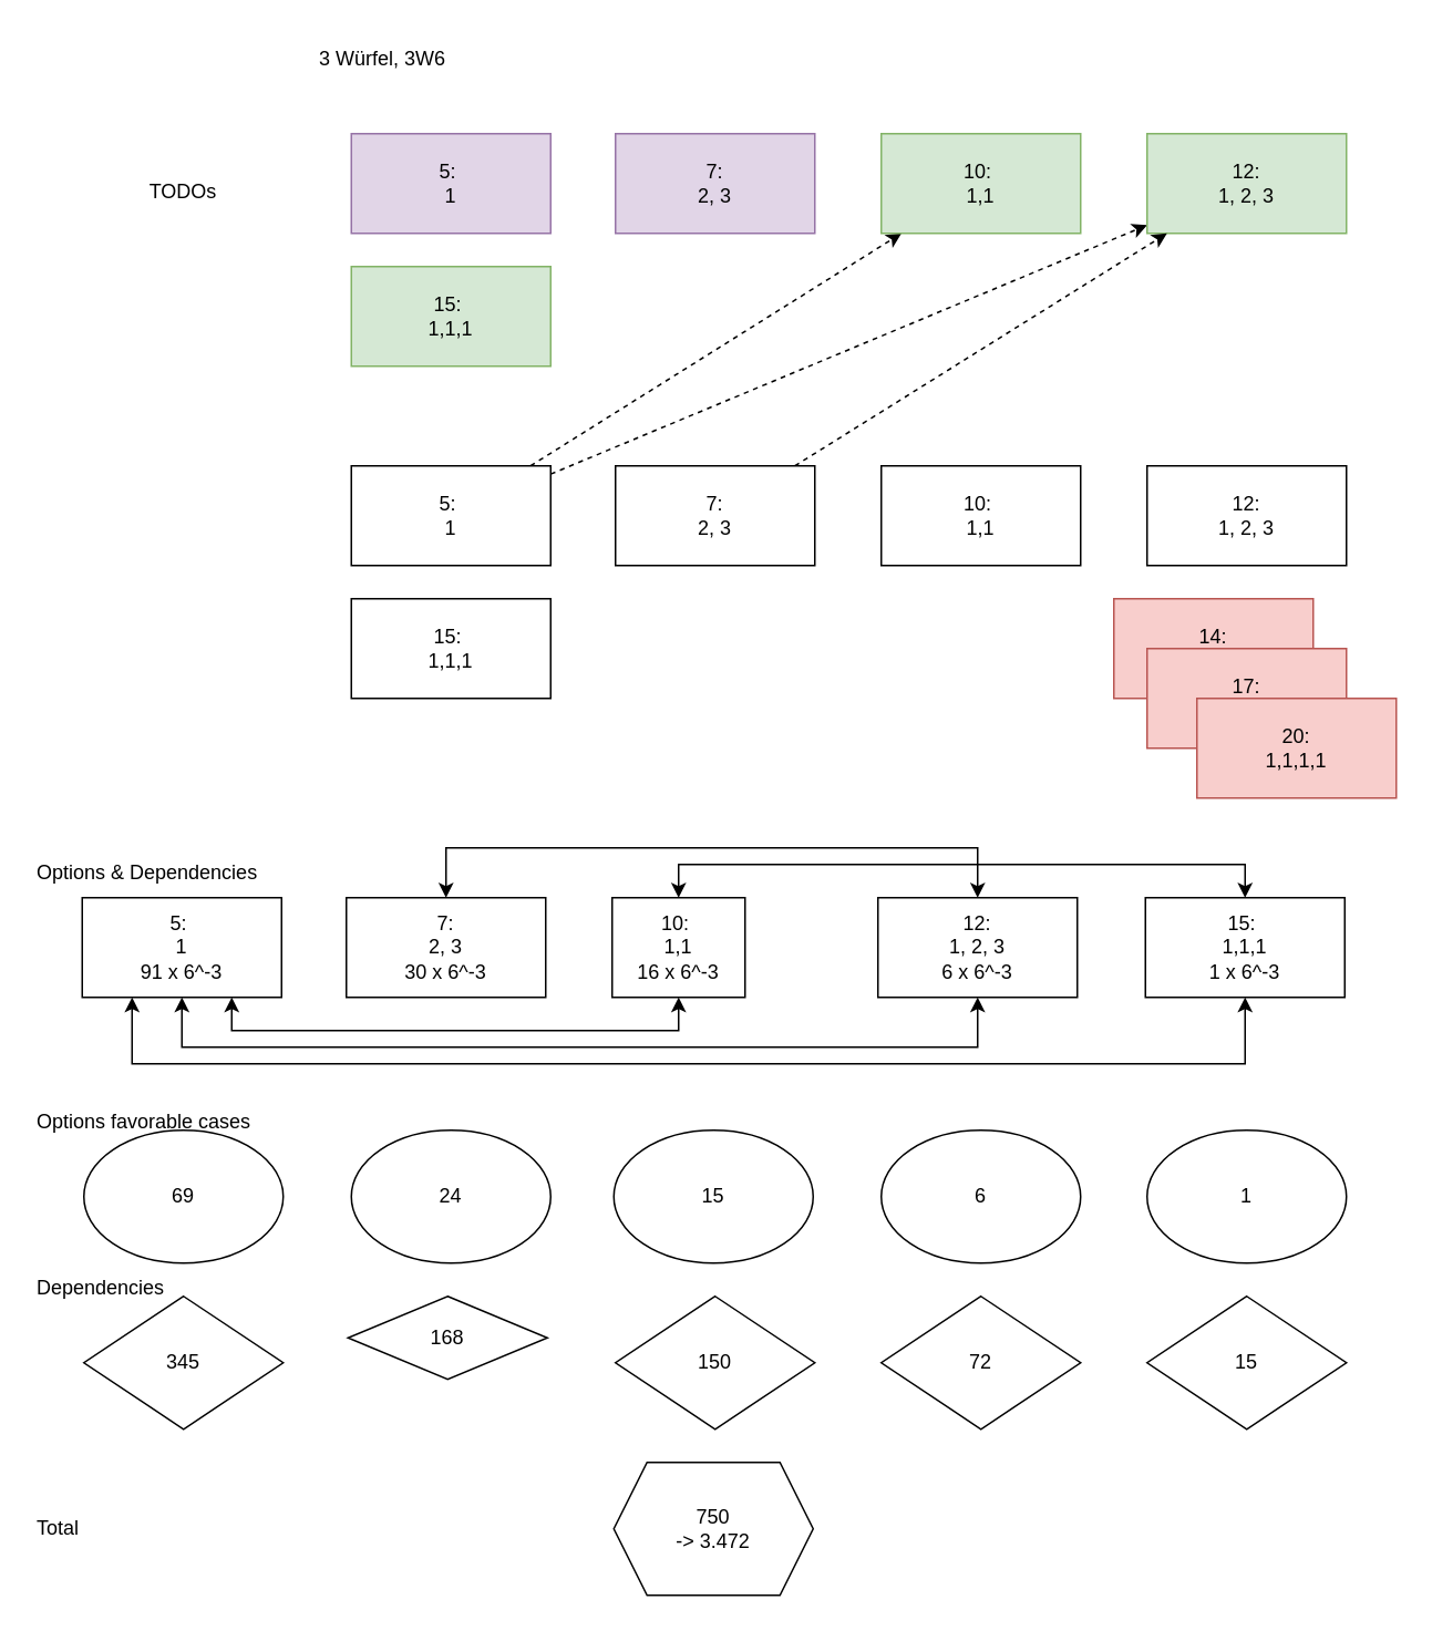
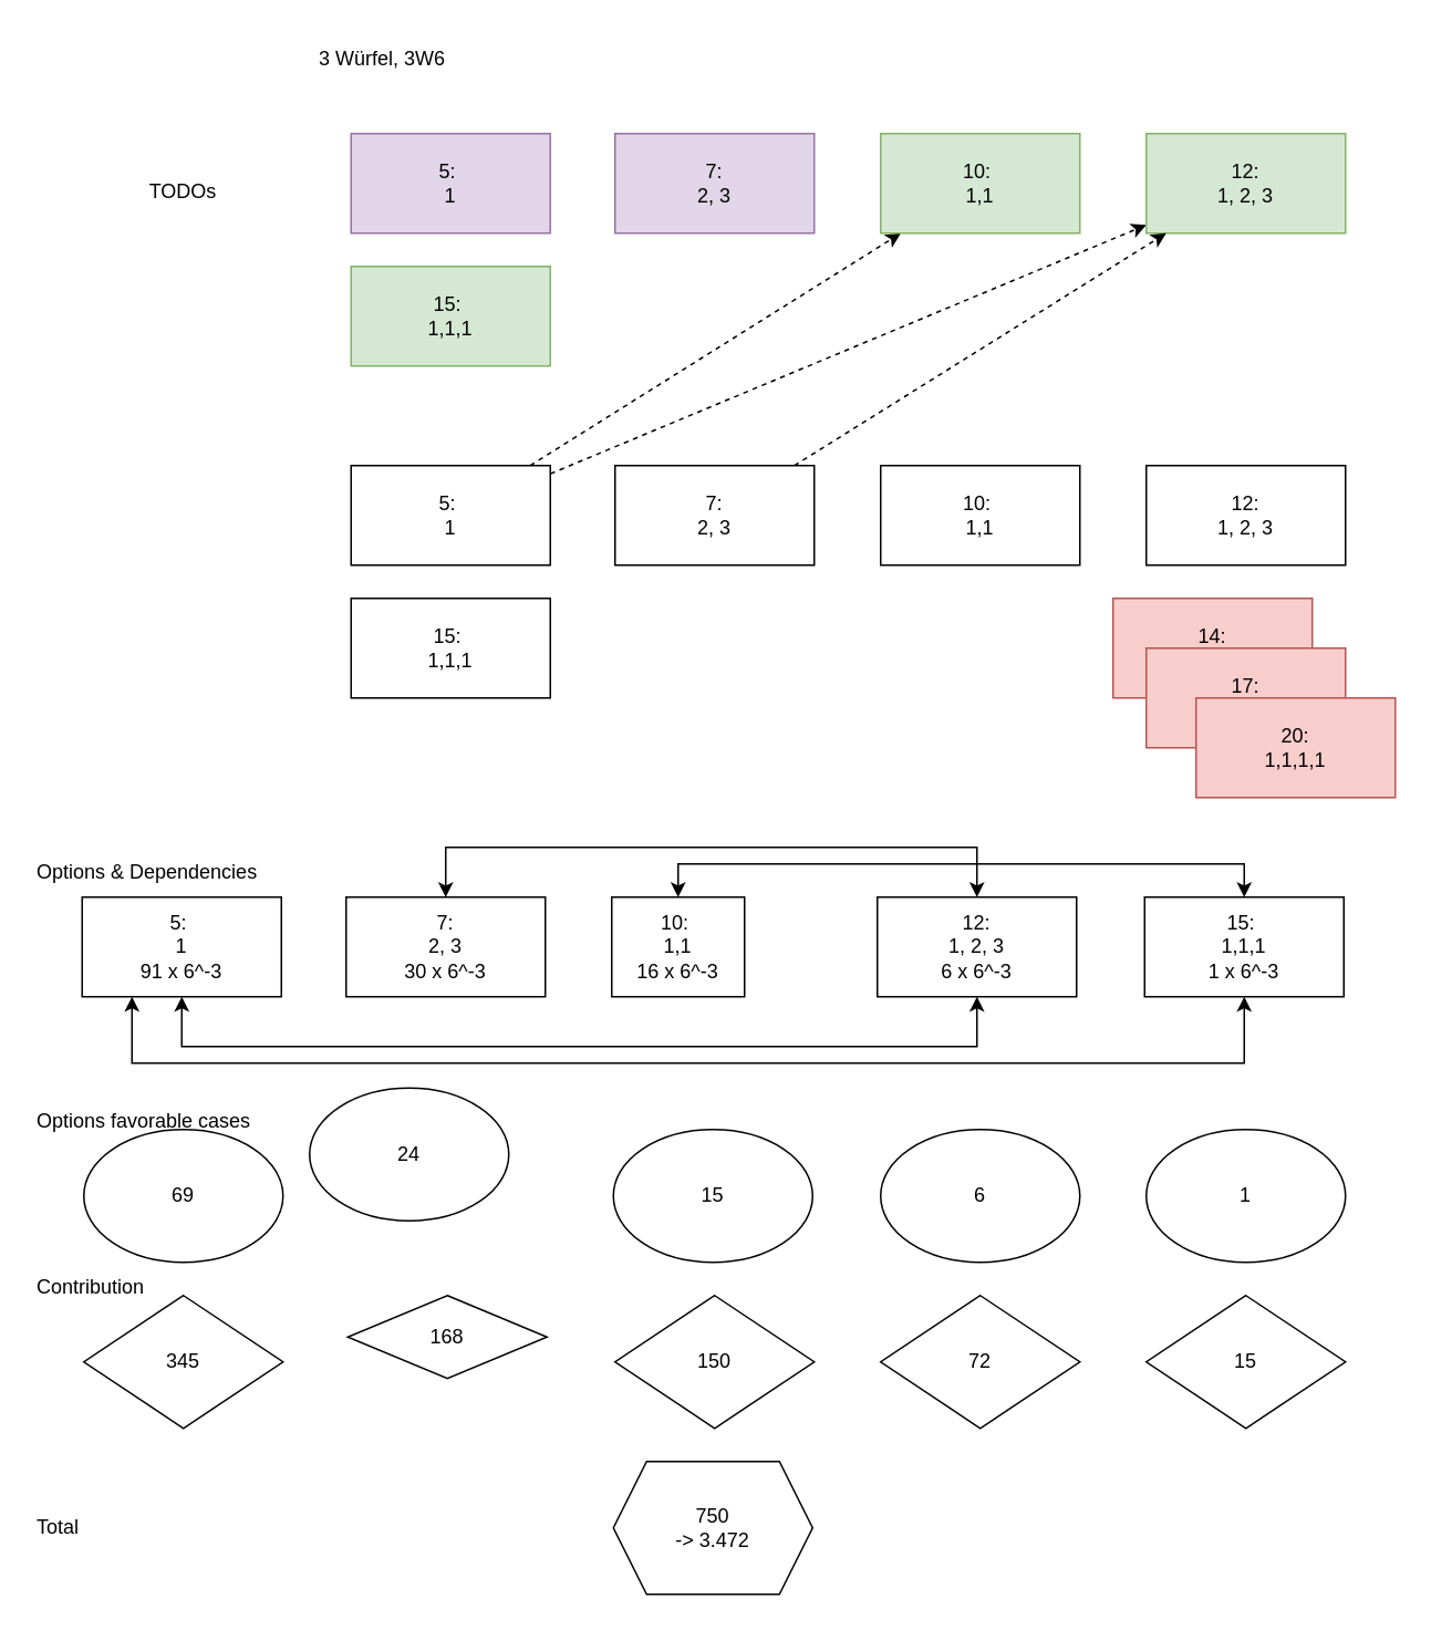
  <mxCell id="0" />
  <mxCell id="1" parent="0" />
  <mxCell id="2" value="&lt;div&gt;5:&amp;nbsp;&lt;/div&gt;&lt;div&gt;1&lt;/div&gt;" style="rounded=0;whiteSpace=wrap;html=1;fillColor=#e1d5e7;strokeColor=#9673a6;" vertex="1" parent="1"><mxGeometry x="211" y="80" width="120" height="60" as="geometry" /></mxCell>
  <mxCell id="3" value="7:&lt;br&gt;&lt;div&gt;2, 3&lt;/div&gt;" style="rounded=0;whiteSpace=wrap;html=1;fillColor=#e1d5e7;strokeColor=#9673a6;" vertex="1" parent="1"><mxGeometry x="370" y="80" width="120" height="60" as="geometry" /></mxCell>
  <mxCell id="4" style="rounded=0;orthogonalLoop=1;jettySize=auto;html=1;dashed=1;" edge="1" parent="1" source="6" target="7"><mxGeometry relative="1" as="geometry" /></mxCell>
  <mxCell id="5" style="rounded=0;orthogonalLoop=1;jettySize=auto;html=1;dashed=1;" edge="1" parent="1" source="6" target="9"><mxGeometry relative="1" as="geometry" /></mxCell>
  <mxCell id="6" value="&lt;div&gt;5:&amp;nbsp;&lt;/div&gt;&lt;div&gt;1&lt;/div&gt;" style="rounded=0;whiteSpace=wrap;html=1;" vertex="1" parent="1"><mxGeometry x="211" y="280" width="120" height="60" as="geometry" /></mxCell>
  <mxCell id="7" value="10:&amp;nbsp;&lt;div&gt;1,1&lt;/div&gt;" style="rounded=0;whiteSpace=wrap;html=1;fillColor=#d5e8d4;strokeColor=#82b366;" vertex="1" parent="1"><mxGeometry x="530" y="80" width="120" height="60" as="geometry" /></mxCell>
  <mxCell id="8" value="&lt;div&gt;TODOs&lt;/div&gt;" style="text;html=1;align=center;verticalAlign=middle;whiteSpace=wrap;rounded=0;" vertex="1" parent="1"><mxGeometry x="80" y="100" width="60" height="30" as="geometry" /></mxCell>
  <mxCell id="9" value="12:&lt;br&gt;&lt;div&gt;1, 2, 3&lt;/div&gt;" style="rounded=0;whiteSpace=wrap;html=1;fillColor=#d5e8d4;strokeColor=#82b366;" vertex="1" parent="1"><mxGeometry x="690" y="80" width="120" height="60" as="geometry" /></mxCell>
  <mxCell id="10" value="14:&lt;br&gt;&lt;div&gt;2, 3, 2, 3&lt;br&gt;&lt;/div&gt;" style="rounded=0;whiteSpace=wrap;html=1;fillColor=#f8cecc;strokeColor=#b85450;" vertex="1" parent="1"><mxGeometry x="670" y="360" width="120" height="60" as="geometry" /></mxCell>
  <mxCell id="11" value="3 Würfel, 3W6" style="text;html=1;align=center;verticalAlign=middle;whiteSpace=wrap;rounded=0;" vertex="1" parent="1"><mxGeometry x="160" y="20" width="140" height="30" as="geometry" /></mxCell>
  <mxCell id="12" style="rounded=0;orthogonalLoop=1;jettySize=auto;html=1;dashed=1;" edge="1" parent="1" source="13" target="9"><mxGeometry relative="1" as="geometry" /></mxCell>
  <mxCell id="13" value="7:&lt;br&gt;&lt;div&gt;2, 3&lt;/div&gt;" style="rounded=0;whiteSpace=wrap;html=1;" vertex="1" parent="1"><mxGeometry x="370" y="280" width="120" height="60" as="geometry" /></mxCell>
  <mxCell id="14" value="15:&amp;nbsp;&lt;div&gt;1,1,1&lt;/div&gt;" style="rounded=0;whiteSpace=wrap;html=1;fillColor=#d5e8d4;strokeColor=#82b366;" vertex="1" parent="1"><mxGeometry x="211" y="160" width="120" height="60" as="geometry" /></mxCell>
  <mxCell id="15" value="17:&lt;br&gt;&lt;div&gt;1,1,2,3&lt;br&gt;&lt;/div&gt;" style="rounded=0;whiteSpace=wrap;html=1;fillColor=#f8cecc;strokeColor=#b85450;" vertex="1" parent="1"><mxGeometry x="690" y="390" width="120" height="60" as="geometry" /></mxCell>
  <mxCell id="16" value="20:&lt;br&gt;&lt;div&gt;1,1,1,1&lt;br&gt;&lt;/div&gt;" style="rounded=0;whiteSpace=wrap;html=1;fillColor=#f8cecc;strokeColor=#b85450;" vertex="1" parent="1"><mxGeometry x="720" y="420" width="120" height="60" as="geometry" /></mxCell>
  <mxCell id="17" value="10:&amp;nbsp;&lt;div&gt;1,1&lt;/div&gt;" style="rounded=0;whiteSpace=wrap;html=1;" vertex="1" parent="1"><mxGeometry x="530" y="280" width="120" height="60" as="geometry" /></mxCell>
  <mxCell id="18" value="12:&lt;br&gt;&lt;div&gt;1, 2, 3&lt;/div&gt;" style="rounded=0;whiteSpace=wrap;html=1;" vertex="1" parent="1"><mxGeometry x="690" y="280" width="120" height="60" as="geometry" /></mxCell>
  <mxCell id="19" value="15:&amp;nbsp;&lt;div&gt;1,1,1&lt;/div&gt;" style="rounded=0;whiteSpace=wrap;html=1;" vertex="1" parent="1"><mxGeometry x="211" y="360" width="120" height="60" as="geometry" /></mxCell>
- <mxCell id="20" style="edgeStyle=orthogonalEdgeStyle;rounded=0;orthogonalLoop=1;jettySize=auto;html=1;exitX=0.75;exitY=1;exitDx=0;exitDy=0;entryX=0.5;entryY=1;entryDx=0;entryDy=0;strokeColor=default;align=center;verticalAlign=middle;fontFamily=Helvetica;fontSize=11;fontColor=default;labelBackgroundColor=default;startArrow=classic;startFill=1;endArrow=classic;endFill=1;" edge="1" parent="1" source="23" target="27"><mxGeometry relative="1" as="geometry" /></mxCell>
  <mxCell id="21" style="edgeStyle=orthogonalEdgeStyle;rounded=0;orthogonalLoop=1;jettySize=auto;html=1;exitX=0.5;exitY=1;exitDx=0;exitDy=0;entryX=0.5;entryY=1;entryDx=0;entryDy=0;strokeColor=default;align=center;verticalAlign=middle;fontFamily=Helvetica;fontSize=11;fontColor=default;labelBackgroundColor=default;startArrow=classic;startFill=1;endArrow=classic;endFill=1;" edge="1" parent="1" source="23" target="28"><mxGeometry relative="1" as="geometry"><Array as="points"><mxPoint x="109" y="630" /><mxPoint x="588" y="630" /></Array></mxGeometry></mxCell>
  <mxCell id="22" style="edgeStyle=orthogonalEdgeStyle;rounded=0;orthogonalLoop=1;jettySize=auto;html=1;exitX=0.25;exitY=1;exitDx=0;exitDy=0;entryX=0.5;entryY=1;entryDx=0;entryDy=0;strokeColor=default;align=center;verticalAlign=middle;fontFamily=Helvetica;fontSize=11;fontColor=default;labelBackgroundColor=default;startArrow=classic;startFill=1;endArrow=classic;endFill=1;" edge="1" parent="1" source="23" target="29"><mxGeometry relative="1" as="geometry"><Array as="points"><mxPoint x="79" y="640" /><mxPoint x="749" y="640" /></Array></mxGeometry></mxCell>
  <mxCell id="23" value="&lt;div&gt;5:&amp;nbsp;&lt;/div&gt;&lt;div&gt;1&lt;/div&gt;&lt;div&gt;91 x 6^-3&lt;/div&gt;" style="rounded=0;whiteSpace=wrap;html=1;" vertex="1" parent="1"><mxGeometry x="49" y="540" width="120" height="60" as="geometry" /></mxCell>
  <mxCell id="24" style="edgeStyle=orthogonalEdgeStyle;rounded=0;orthogonalLoop=1;jettySize=auto;html=1;exitX=0.5;exitY=0;exitDx=0;exitDy=0;entryX=0.5;entryY=0;entryDx=0;entryDy=0;strokeColor=default;align=center;verticalAlign=middle;fontFamily=Helvetica;fontSize=11;fontColor=default;labelBackgroundColor=default;startArrow=classic;startFill=1;endArrow=classic;endFill=1;" edge="1" parent="1" source="25" target="28"><mxGeometry relative="1" as="geometry"><Array as="points"><mxPoint x="268" y="510" /><mxPoint x="588" y="510" /></Array></mxGeometry></mxCell>
  <mxCell id="25" value="7:&lt;br&gt;&lt;div&gt;2, 3&lt;/div&gt;&lt;div&gt;30 x 6^-3&lt;br&gt;&lt;/div&gt;" style="rounded=0;whiteSpace=wrap;html=1;" vertex="1" parent="1"><mxGeometry x="208" y="540" width="120" height="60" as="geometry" /></mxCell>
  <mxCell id="26" style="edgeStyle=orthogonalEdgeStyle;rounded=0;orthogonalLoop=1;jettySize=auto;html=1;exitX=0.5;exitY=0;exitDx=0;exitDy=0;entryX=0.5;entryY=0;entryDx=0;entryDy=0;endArrow=classic;endFill=1;startArrow=classic;startFill=1;" edge="1" parent="1" source="27" target="29"><mxGeometry relative="1" as="geometry" /></mxCell>
  <mxCell id="27" value="10:&amp;nbsp;&lt;div&gt;1,1&lt;/div&gt;&lt;div&gt;16 x 6^-3&lt;br&gt;&lt;/div&gt;" style="rounded=0;whiteSpace=wrap;html=1;" vertex="1" parent="1"><mxGeometry x="368" y="540" width="80" height="60" as="geometry" /></mxCell>
  <mxCell id="28" value="12:&lt;br&gt;&lt;div&gt;1, 2, 3&lt;/div&gt;&lt;div&gt;6 x 6^-3&lt;/div&gt;" style="rounded=0;whiteSpace=wrap;html=1;" vertex="1" parent="1"><mxGeometry x="528" y="540" width="120" height="60" as="geometry" /></mxCell>
  <mxCell id="29" value="15:&amp;nbsp;&lt;div&gt;1,1,1&lt;/div&gt;&lt;div&gt;1 x 6^-3&lt;br&gt;&lt;/div&gt;" style="rounded=0;whiteSpace=wrap;html=1;" vertex="1" parent="1"><mxGeometry x="689" y="540" width="120" height="60" as="geometry" /></mxCell>
  <mxCell id="30" value="1" style="ellipse;whiteSpace=wrap;html=1;" vertex="1" parent="1"><mxGeometry x="690" y="680" width="120" height="80" as="geometry" /></mxCell>
  <mxCell id="31" value="6" style="ellipse;whiteSpace=wrap;html=1;" vertex="1" parent="1"><mxGeometry x="530" y="680" width="120" height="80" as="geometry" /></mxCell>
  <mxCell id="32" value="15" style="ellipse;whiteSpace=wrap;html=1;" vertex="1" parent="1"><mxGeometry x="369" y="680" width="120" height="80" as="geometry" /></mxCell>
- <mxCell id="33" value="24" style="ellipse;whiteSpace=wrap;html=1;" vertex="1" parent="1"><mxGeometry x="211" y="680" width="120" height="80" as="geometry" /></mxCell>
+ <mxCell id="33" value="24" style="ellipse;whiteSpace=wrap;html=1;" vertex="1" parent="1"><mxGeometry x="186" y="655" width="120" height="80" as="geometry" /></mxCell>
  <mxCell id="34" value="69" style="ellipse;whiteSpace=wrap;html=1;" vertex="1" parent="1"><mxGeometry x="50" y="680" width="120" height="80" as="geometry" /></mxCell>
  <mxCell id="35" value="345" style="rhombus;whiteSpace=wrap;html=1;" vertex="1" parent="1"><mxGeometry x="50" y="780" width="120" height="80" as="geometry" /></mxCell>
  <mxCell id="36" value="168" style="rhombus;whiteSpace=wrap;html=1;" vertex="1" parent="1"><mxGeometry x="209" y="780" width="120" height="50" as="geometry" /></mxCell>
  <mxCell id="37" value="150" style="rhombus;whiteSpace=wrap;html=1;" vertex="1" parent="1"><mxGeometry x="370" y="780" width="120" height="80" as="geometry" /></mxCell>
  <mxCell id="38" value="72" style="rhombus;whiteSpace=wrap;html=1;" vertex="1" parent="1"><mxGeometry x="530" y="780" width="120" height="80" as="geometry" /></mxCell>
  <mxCell id="39" value="15" style="rhombus;whiteSpace=wrap;html=1;" vertex="1" parent="1"><mxGeometry x="690" y="780" width="120" height="80" as="geometry" /></mxCell>
  <mxCell id="40" value="&lt;div&gt;750&lt;/div&gt;&lt;div&gt;-&amp;gt; 3.472&lt;/div&gt;" style="shape=hexagon;perimeter=hexagonPerimeter2;whiteSpace=wrap;html=1;fixedSize=1;" vertex="1" parent="1"><mxGeometry x="369" y="880" width="120" height="80" as="geometry" /></mxCell>
  <mxCell id="41" value="Options favorable cases" style="text;html=1;align=left;verticalAlign=middle;whiteSpace=wrap;rounded=0;" vertex="1" parent="1"><mxGeometry x="20" y="660" width="160" height="30" as="geometry" /></mxCell>
- <mxCell id="42" value="Dependencies" style="text;html=1;align=left;verticalAlign=middle;whiteSpace=wrap;rounded=0;" vertex="1" parent="1"><mxGeometry x="20" y="760" width="160" height="30" as="geometry" /></mxCell>
+ <mxCell id="42" value="Contribution" style="text;html=1;align=left;verticalAlign=middle;whiteSpace=wrap;rounded=0;" vertex="1" parent="1"><mxGeometry x="20" y="760" width="160" height="30" as="geometry" /></mxCell>
  <mxCell id="43" value="Total" style="text;html=1;align=left;verticalAlign=middle;whiteSpace=wrap;rounded=0;" vertex="1" parent="1"><mxGeometry x="20" y="905" width="160" height="30" as="geometry" /></mxCell>
  <mxCell id="44" value="&lt;div&gt;Options &amp;amp; Dependencies&lt;/div&gt;" style="text;html=1;align=left;verticalAlign=middle;whiteSpace=wrap;rounded=0;" vertex="1" parent="1"><mxGeometry x="20" y="510" width="160" height="30" as="geometry" /></mxCell>
